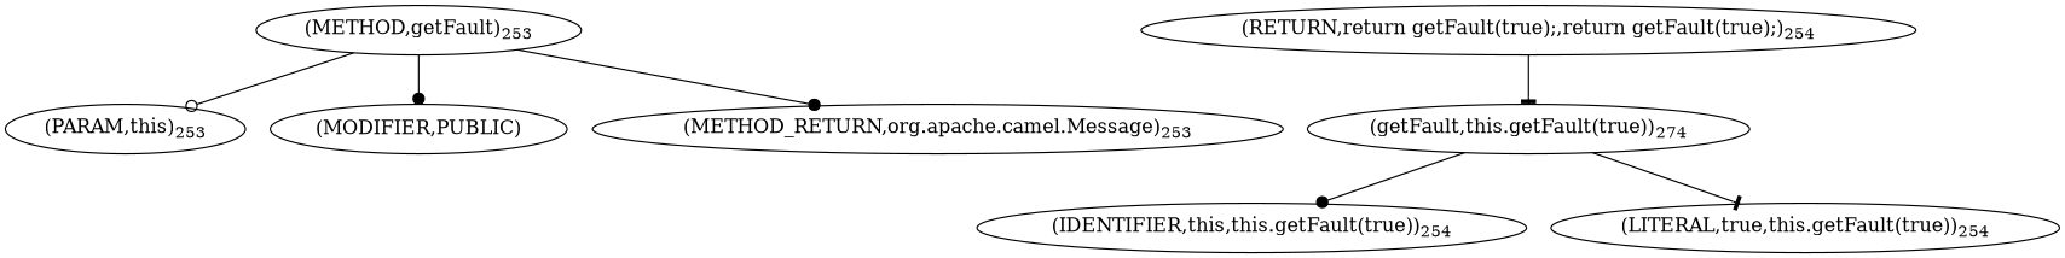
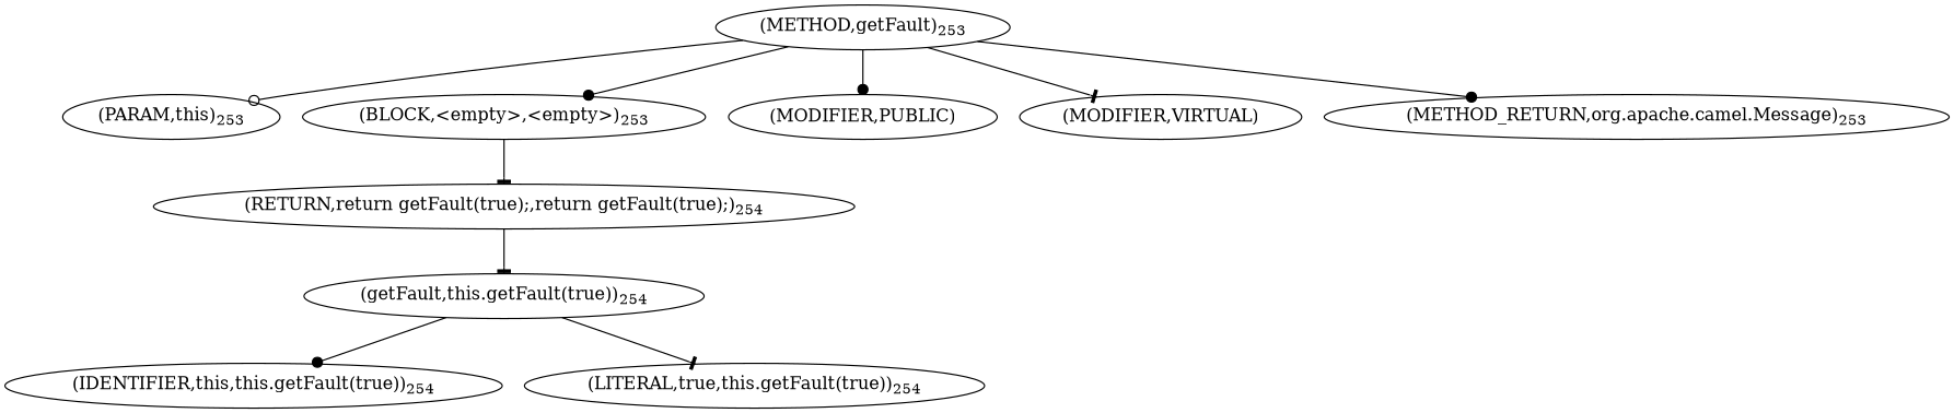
  digraph {
    edge [arrowhead=dot]
    n1 [label=<(METHOD,getFault)<SUB>253</SUB>>]
    n2 [label=<(PARAM,this)<SUB>253</SUB>>]
+   n3 [label=<(BLOCK,&lt;empty&gt;,&lt;empty&gt;)<SUB>253</SUB>>]
    n4 [label=<(MODIFIER,PUBLIC)>]
+   n5 [label=<(MODIFIER,VIRTUAL)>]
    n6 [label=<(METHOD_RETURN,org.apache.camel.Message)<SUB>253</SUB>>]
    n7 [label=<(RETURN,return getFault(true);,return getFault(true);)<SUB>254</SUB>>]
-   n8 [label=<(getFault,this.getFault(true))<SUB>274</SUB>>]
+   n8 [label=<(getFault,this.getFault(true))<SUB>254</SUB>>]
    n9 [label=<(IDENTIFIER,this,this.getFault(true))<SUB>254</SUB>>]
    n10 [label=<(LITERAL,true,this.getFault(true))<SUB>254</SUB>>]
    n1 -> n2 [arrowhead=odot]
+   n1 -> n3
    n1 -> n4
+   n1 -> n5 [arrowhead=tee]
    n1 -> n6
+   n3 -> n7 [arrowhead=tee]
    n7 -> n8 [arrowhead=tee]
    n8 -> n9
    n8 -> n10 [arrowhead=tee]
  }
